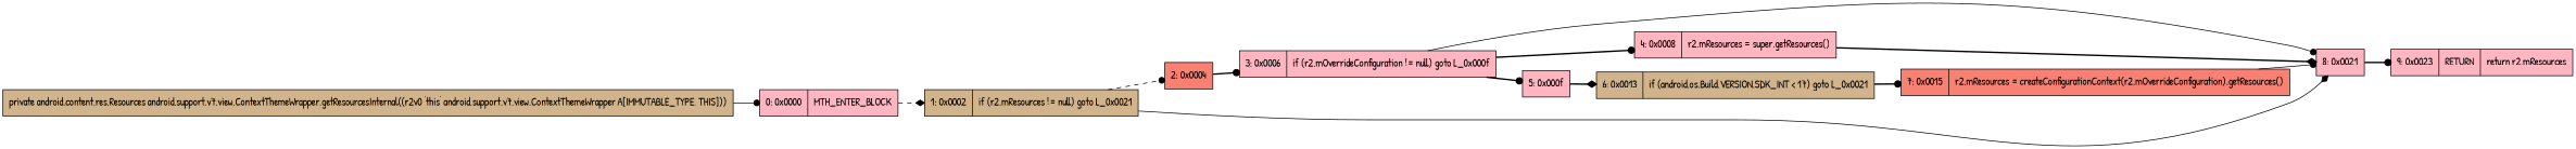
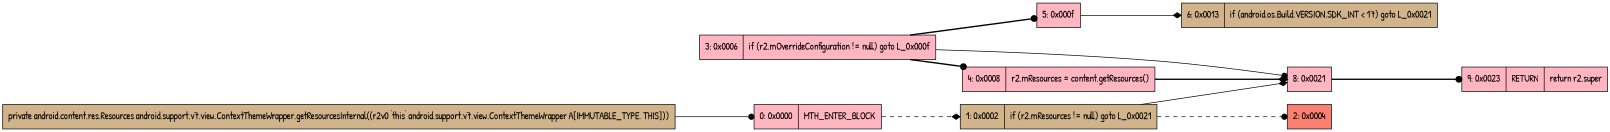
  digraph {
    fontname="Patrick Hand"
    rankdir=LR
    node [fillcolor=lightpink fontname="Patrick Hand" shape=record style=filled]
    edge [arrowhead=dot fontname="Patrick Hand" style=bold]
    n1 [label="{0\:\ 0x0000|MTH_ENTER_BLOCK\l}"]
    n2 [fillcolor=tan label="{1\:\ 0x0002|if (r2.mResources != null) goto L_0x0021\l}"]
    n3 [fillcolor=salmon label="{2\:\ 0x0004}"]
    n4 [label="{8\:\ 0x0021}"]
    n5 [label="{3\:\ 0x0006|if (r2.mOverrideConfiguration != null) goto L_0x000f\l}"]
-   n6 [label="{9\:\ 0x0023|RETURN\l|return r2.mResources\l}"]
-   n7 [label="{4\:\ 0x0008|r2.mResources = super.getResources()\l}"]
+   n6 [label="{9\:\ 0x0023|RETURN\l|return r2.super\l}"]
+   n7 [label="{4\:\ 0x0008|r2.mResources = content.getResources()\l}"]
    n8 [label="{5\:\ 0x000f}"]
    n9 [fillcolor=tan label="{6\:\ 0x0013|if (android.os.Build.VERSION.SDK_INT \< 17) goto L_0x0021\l}"]
-   n10 [fillcolor=salmon label="{7\:\ 0x0015|r2.mResources = createConfigurationContext(r2.mOverrideConfiguration).getResources()\l}"]
    n11 [fillcolor=tan label="{private android.content.res.Resources android.support.v7.view.ContextThemeWrapper.getResourcesInternal((r2v0 'this' android.support.v7.view.ContextThemeWrapper A[IMMUTABLE_TYPE, THIS])) }"]
    n1 -> n2 [arrowhead=diamond style=dashed]
    n2 -> n3 [style=dashed]
    n2 -> n4 [arrowhead=diamond style=solid]
-   n3 -> n5
    n4 -> n6
    n5 -> n4 [style=solid]
    n5 -> n7
    n5 -> n8
    n7 -> n4 [arrowhead=diamond]
-   n8 -> n9 [arrowhead=diamond]
-   n9 -> n10
-   n10 -> n4 [style=solid]
+   n8 -> n9 [arrowhead=diamond style=solid]
    n11 -> n1 [style=solid]
  }
